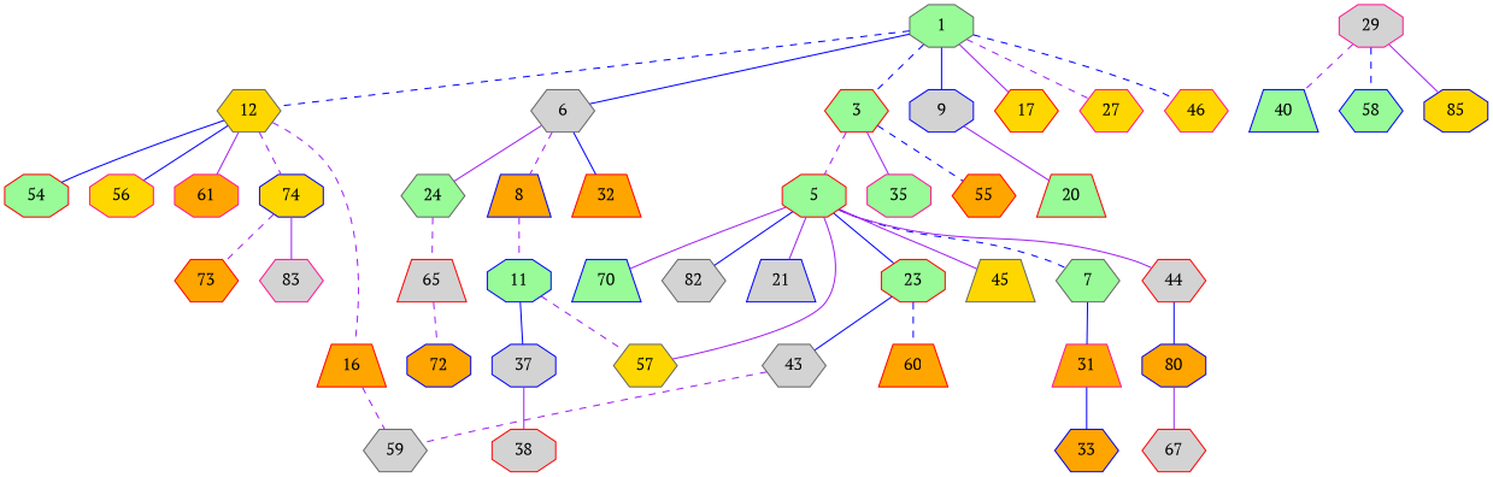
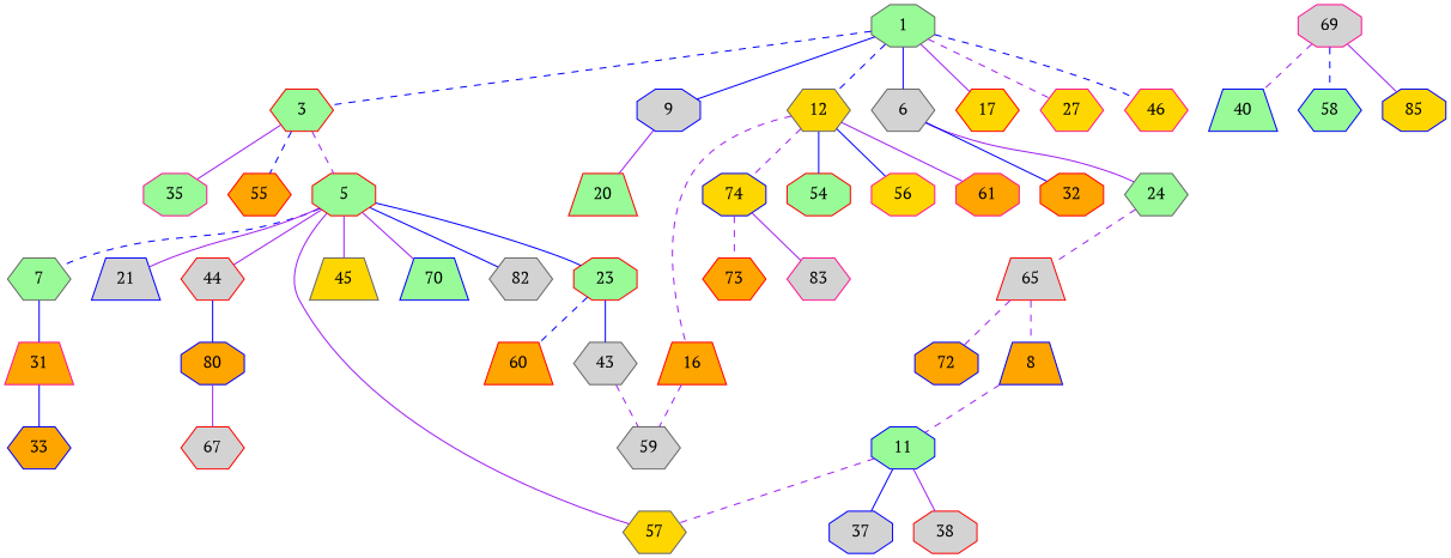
  graph {
    fontname="PT Serif"
    node [color=red fillcolor=palegreen fontname="PT Serif" shape=hexagon style=filled]
    edge [color=purple fontname="PT Serif" style=solid]
    1 [color=gray40 shape=octagon super="+2"]
    3 [super="+4+13"]
    6 [color=gray40 fillcolor=lightgrey]
    9 [color=blue fillcolor=lightgrey shape=octagon super="+87+19"]
    12 [color=gray40 fillcolor=gold super="+22+18"]
    17 [fillcolor=gold]
    27 [color=deeppink fillcolor=gold super="+79+39"]
    46 [color=deeppink fillcolor=gold]
    5 [shape=octagon super="+10"]
    35 [color=deeppink shape=octagon]
    55 [fillcolor=orange]
    8 [color=blue fillcolor=orange shape=trapezium super="+41"]
    24 [color=gray40 super="+94"]
-   32 [fillcolor=orange shape=trapezium super="+68"]
+   32 [fillcolor=orange shape=octagon super="+68"]
    20 [shape=trapezium super="+28"]
    16 [fillcolor=orange shape=trapezium]
    n17 [color=blue fillcolor=gold label=74 shape=octagon]
    54 [shape=octagon]
    56 [color=deeppink fillcolor=gold shape=octagon]
    61 [color=deeppink fillcolor=orange shape=octagon super="+63+64"]
    7 [color=gray40 super="+14+42"]
    21 [color=blue fillcolor=lightgrey shape=trapezium]
    23 [shape=octagon super="+49"]
    44 [fillcolor=lightgrey super="+53"]
    45 [color=gray40 fillcolor=gold shape=trapezium super="+91"]
    57 [color=gray40 fillcolor=gold super="+88"]
    70 [color=blue shape=trapezium super="+81"]
    82 [color=gray40 fillcolor=lightgrey]
    31 [color=deeppink fillcolor=orange shape=trapezium]
    43 [color=gray40 fillcolor=lightgrey super="+51"]
    60 [fillcolor=orange shape=trapezium super="+66"]
    80 [color=blue fillcolor=orange shape=octagon]
    11 [color=blue shape=octagon super="+25+86"]
    65 [fillcolor=lightgrey shape=trapezium super="+89"]
    33 [color=blue fillcolor=orange super="+62"]
    37 [color=blue fillcolor=lightgrey shape=octagon]
    38 [fillcolor=lightgrey shape=octagon]
    59 [color=gray40 fillcolor=lightgrey super="+71"]
-   29 [color=deeppink fillcolor=lightgrey shape=octagon super="+36+47"]
+   29 [color=deeppink fillcolor=lightgrey shape=octagon super="+36+47" label=69]
    40 [color=blue shape=trapezium]
    58 [color=blue]
    85 [color=blue fillcolor=gold shape=octagon]
    73 [fillcolor=orange]
    83 [color=deeppink fillcolor=lightgrey]
    72 [color=blue fillcolor=orange shape=octagon]
    67 [fillcolor=lightgrey]
    1 -- 3 [color=blue style=dashed]
    1 -- 6 [color=blue]
    1 -- 9 [color=blue]
    1 -- 12 [color=blue style=dashed]
    1 -- 17
    1 -- 27 [style=dashed]
    1 -- 46 [color=blue style=dashed]
    3 -- 5 [style=dashed]
    3 -- 35
    3 -- 55 [color=blue style=dashed]
-   6 -- 8 [style=dashed]
+   65 -- 8 [style=dashed]
    6 -- 24
    6 -- 32 [color=blue]
    9 -- 20
    12 -- 16 [style=dashed]
    12 -- n17 [style=dashed]
    12 -- 54 [color=blue]
    12 -- 56 [color=blue]
    12 -- 61
    5 -- 7 [color=blue style=dashed]
    5 -- 21
    5 -- 23 [color=blue]
    5 -- 44
    5 -- 45
    5 -- 57
    5 -- 70
    5 -- 82 [color=blue]
    8 -- 11 [style=dashed]
    24 -- 65 [style=dashed]
    16 -- 59 [style=dashed]
    n17 -- 73 [style=dashed]
    n17 -- 83
    7 -- 31 [color=blue]
    23 -- 43 [color=blue]
    23 -- 60 [color=blue style=dashed]
    44 -- 80 [color=blue]
    31 -- 33 [color=blue]
    43 -- 59 [style=dashed]
    80 -- 67
    11 -- 57 [style=dashed]
    11 -- 37 [color=blue]
-   37 -- 38
+   11 -- 38
    65 -- 72 [style=dashed]
    29 -- 40 [style=dashed]
    29 -- 58 [color=blue style=dashed]
    29 -- 85
  }
